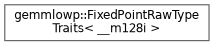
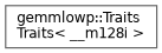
  digraph {
    rankdir=TB
-   n1 [color=grey40 fillcolor=white fontname=Helvetica fontsize=10 height=0.2 label="gemmlowp::FixedPointRawType\lTraits\< __m128i \>" shape=box style=filled width=0.4]
+   n1 [color=grey40 fillcolor=white fontname=Helvetica fontsize=10 height=0.2 label="gemmlowp::Traits\lTraits\< __m128i \>" shape=box style=filled width=0.4]
  }
